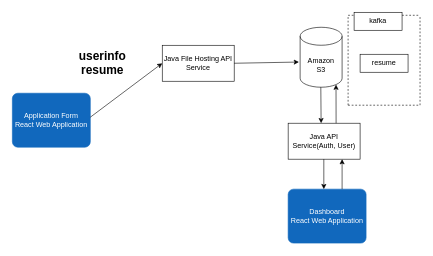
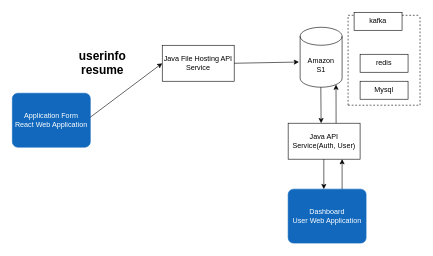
  <mxCell id="0" />
  <mxCell id="1" parent="0" />
  <mxCell id="2" value="&lt;div&gt;Application Form&lt;/div&gt;&lt;div&gt;React Web Application&lt;/div&gt;" style="rounded=1;whiteSpace=wrap;html=1;labelBackgroundColor=none;fillColor=#1168BD;fontColor=#ffffff;align=center;arcSize=10;strokeColor=#1168BD;metaEdit=1;metaData={&quot;c4Type&quot;:{&quot;editable&quot;:false}};points=[[0.25,0,0],[0.5,0,0],[0.75,0,0],[1,0.25,0],[1,0.5,0],[1,0.75,0],[0.75,1,0],[0.5,1,0],[0.25,1,0],[0,0.75,0],[0,0.5,0],[0,0.25,0]];" vertex="1" parent="1"><mxGeometry x="20" y="155" width="130" height="90" as="geometry" /></mxCell>
- <mxCell id="3" value="Amazon&lt;div&gt;S3&lt;/div&gt;" style="shape=cylinder3;whiteSpace=wrap;html=1;boundedLbl=1;backgroundOutline=1;size=15;" vertex="1" parent="1"><mxGeometry x="500" y="45" width="70" height="100" as="geometry" /></mxCell>
+ <mxCell id="3" value="Amazon&lt;div&gt;S1&lt;/div&gt;" style="shape=cylinder3;whiteSpace=wrap;html=1;boundedLbl=1;backgroundOutline=1;size=15;" vertex="1" parent="1"><mxGeometry x="500" y="45" width="70" height="100" as="geometry" /></mxCell>
  <mxCell id="4" value="" style="endArrow=classic;html=1;rounded=0;" edge="1" parent="1"><mxGeometry width="50" height="50" relative="1" as="geometry"><mxPoint x="150" y="195" as="sourcePoint" /><mxPoint x="270" y="105" as="targetPoint" /></mxGeometry></mxCell>
  <mxCell id="5" value="&lt;h5&gt;userinfo&lt;br&gt;resume&lt;/h5&gt;" style="text;strokeColor=none;fillColor=none;html=1;fontSize=24;fontStyle=1;verticalAlign=middle;align=center;" vertex="1" parent="1"><mxGeometry x="120" y="85" width="100" height="40" as="geometry" /></mxCell>
  <mxCell id="6" value="Java File Hosting API Service" style="rounded=0;whiteSpace=wrap;html=1;" vertex="1" parent="1"><mxGeometry x="270" y="75" width="120" height="60" as="geometry" /></mxCell>
  <mxCell id="7" value="" style="endArrow=classic;html=1;rounded=0;entryX=-0.029;entryY=0.58;entryDx=0;entryDy=0;entryPerimeter=0;exitX=1;exitY=0.5;exitDx=0;exitDy=0;" edge="1" parent="1" source="6" target="3"><mxGeometry width="50" height="50" relative="1" as="geometry"><mxPoint x="390" y="115" as="sourcePoint" /><mxPoint x="440" y="65" as="targetPoint" /></mxGeometry></mxCell>
- <mxCell id="8" value="resume" style="rounded=0;whiteSpace=wrap;html=1;" vertex="1" parent="1"><mxGeometry x="600" y="90" width="80" height="30" as="geometry" /></mxCell>
+ <mxCell id="8" value="redis" style="rounded=0;whiteSpace=wrap;html=1;" vertex="1" parent="1"><mxGeometry x="600" y="90" width="80" height="30" as="geometry" /></mxCell>
+ <mxCell id="9" value="Mysql" style="rounded=0;whiteSpace=wrap;html=1;" vertex="1" parent="1"><mxGeometry x="600" y="135" width="80" height="30" as="geometry" /></mxCell>
  <mxCell id="10" value="" style="endArrow=none;dashed=1;html=1;rounded=0;" edge="1" parent="1"><mxGeometry width="50" height="50" relative="1" as="geometry"><mxPoint x="580" y="25" as="sourcePoint" /><mxPoint x="700" y="25" as="targetPoint" /></mxGeometry></mxCell>
  <mxCell id="11" value="" style="endArrow=none;dashed=1;html=1;rounded=0;" edge="1" parent="1"><mxGeometry width="50" height="50" relative="1" as="geometry"><mxPoint x="700" y="175" as="sourcePoint" /><mxPoint x="700" y="25" as="targetPoint" /></mxGeometry></mxCell>
  <mxCell id="12" value="" style="endArrow=none;dashed=1;html=1;rounded=0;" edge="1" parent="1"><mxGeometry width="50" height="50" relative="1" as="geometry"><mxPoint x="580" y="175" as="sourcePoint" /><mxPoint x="580" y="25" as="targetPoint" /></mxGeometry></mxCell>
- <mxCell id="13" value="&lt;div&gt;Dashboard&lt;/div&gt;&lt;div&gt;React Web Application&lt;/div&gt;" style="rounded=1;whiteSpace=wrap;html=1;labelBackgroundColor=none;fillColor=#1168BD;fontColor=#ffffff;align=center;arcSize=10;strokeColor=#1168BD;metaEdit=1;metaData={&quot;c4Type&quot;:{&quot;editable&quot;:false}};points=[[0.25,0,0],[0.5,0,0],[0.75,0,0],[1,0.25,0],[1,0.5,0],[1,0.75,0],[0.75,1,0],[0.5,1,0],[0.25,1,0],[0,0.75,0],[0,0.5,0],[0,0.25,0]];" vertex="1" parent="1"><mxGeometry x="480" y="315" width="130" height="90" as="geometry" /></mxCell>
+ <mxCell id="13" value="&lt;div&gt;Dashboard&lt;/div&gt;&lt;div&gt;User Web Application&lt;/div&gt;" style="rounded=1;whiteSpace=wrap;html=1;labelBackgroundColor=none;fillColor=#1168BD;fontColor=#ffffff;align=center;arcSize=10;strokeColor=#1168BD;metaEdit=1;metaData={&quot;c4Type&quot;:{&quot;editable&quot;:false}};points=[[0.25,0,0],[0.5,0,0],[0.75,0,0],[1,0.25,0],[1,0.5,0],[1,0.75,0],[0.75,1,0],[0.5,1,0],[0.25,1,0],[0,0.75,0],[0,0.5,0],[0,0.25,0]];" vertex="1" parent="1"><mxGeometry x="480" y="315" width="130" height="90" as="geometry" /></mxCell>
  <mxCell id="14" value="" style="endArrow=classic;html=1;rounded=0;" edge="1" parent="1"><mxGeometry width="50" height="50" relative="1" as="geometry"><mxPoint x="534.5" y="145" as="sourcePoint" /><mxPoint x="535" y="205" as="targetPoint" /></mxGeometry></mxCell>
  <mxCell id="15" value="Java API Service(Auth, User)" style="rounded=0;whiteSpace=wrap;html=1;" vertex="1" parent="1"><mxGeometry x="480" y="205" width="120" height="60" as="geometry" /></mxCell>
  <mxCell id="16" value="" style="endArrow=classic;html=1;rounded=0;" edge="1" parent="1"><mxGeometry width="50" height="50" relative="1" as="geometry"><mxPoint x="539.5" y="265" as="sourcePoint" /><mxPoint x="539.5" y="315" as="targetPoint" /></mxGeometry></mxCell>
  <mxCell id="17" value="" style="endArrow=classic;html=1;rounded=0;entryX=0.75;entryY=1;entryDx=0;entryDy=0;" edge="1" parent="1" target="15"><mxGeometry width="50" height="50" relative="1" as="geometry"><mxPoint x="570" y="315" as="sourcePoint" /><mxPoint x="620" y="265" as="targetPoint" /></mxGeometry></mxCell>
  <mxCell id="18" value="" style="endArrow=classic;html=1;rounded=0;entryX=0.855;entryY=1;entryDx=0;entryDy=-4.35;entryPerimeter=0;" edge="1" parent="1" target="3"><mxGeometry width="50" height="50" relative="1" as="geometry"><mxPoint x="560" y="205" as="sourcePoint" /><mxPoint x="610" y="155" as="targetPoint" /></mxGeometry></mxCell>
  <mxCell id="19" value="kafka" style="rounded=0;whiteSpace=wrap;html=1;" vertex="1" parent="1"><mxGeometry x="590" y="20" width="80" height="30" as="geometry" /></mxCell>
  <mxCell id="20" value="" style="endArrow=none;dashed=1;html=1;rounded=0;" edge="1" parent="1"><mxGeometry width="50" height="50" relative="1" as="geometry"><mxPoint x="580" y="175" as="sourcePoint" /><mxPoint x="700" y="175" as="targetPoint" /></mxGeometry></mxCell>
